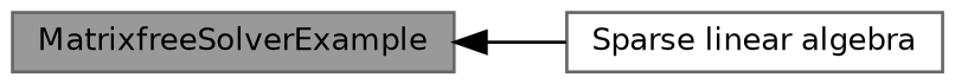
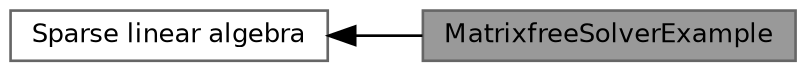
  digraph {
    rankdir=LR
    node [fontname=Helvetica fontsize=10 shape=box style=filled]
    n1 [color=gray40 fillcolor=grey60 fontcolor=black height=0.2 label=MatrixfreeSolverExample width=0.4]
    n2 [color=grey40 fillcolor=white height=0.2 label="Sparse linear algebra" width=0.4]
-   n1 -> n2 [dir=back fontname=Helvetica fontsize=10 labelfontname=Helvetica labelfontsize=10 shape=plaintext style=solid]
+   n2 -> n1 [dir=back fontname=Helvetica fontsize=10 labelfontname=Helvetica labelfontsize=10 shape=plaintext style=solid]
  }
